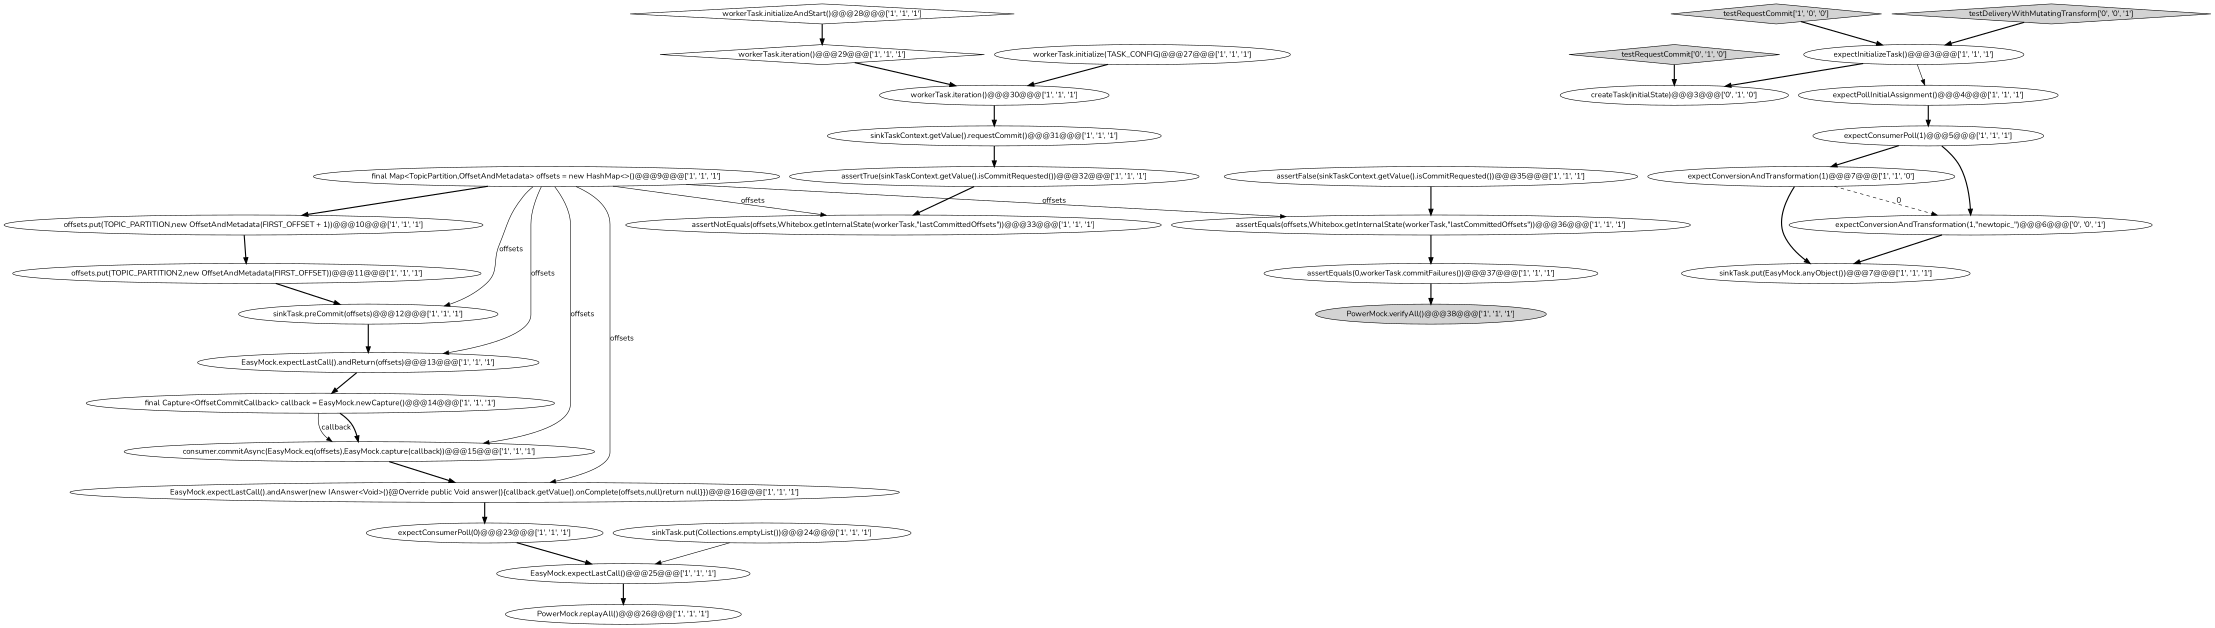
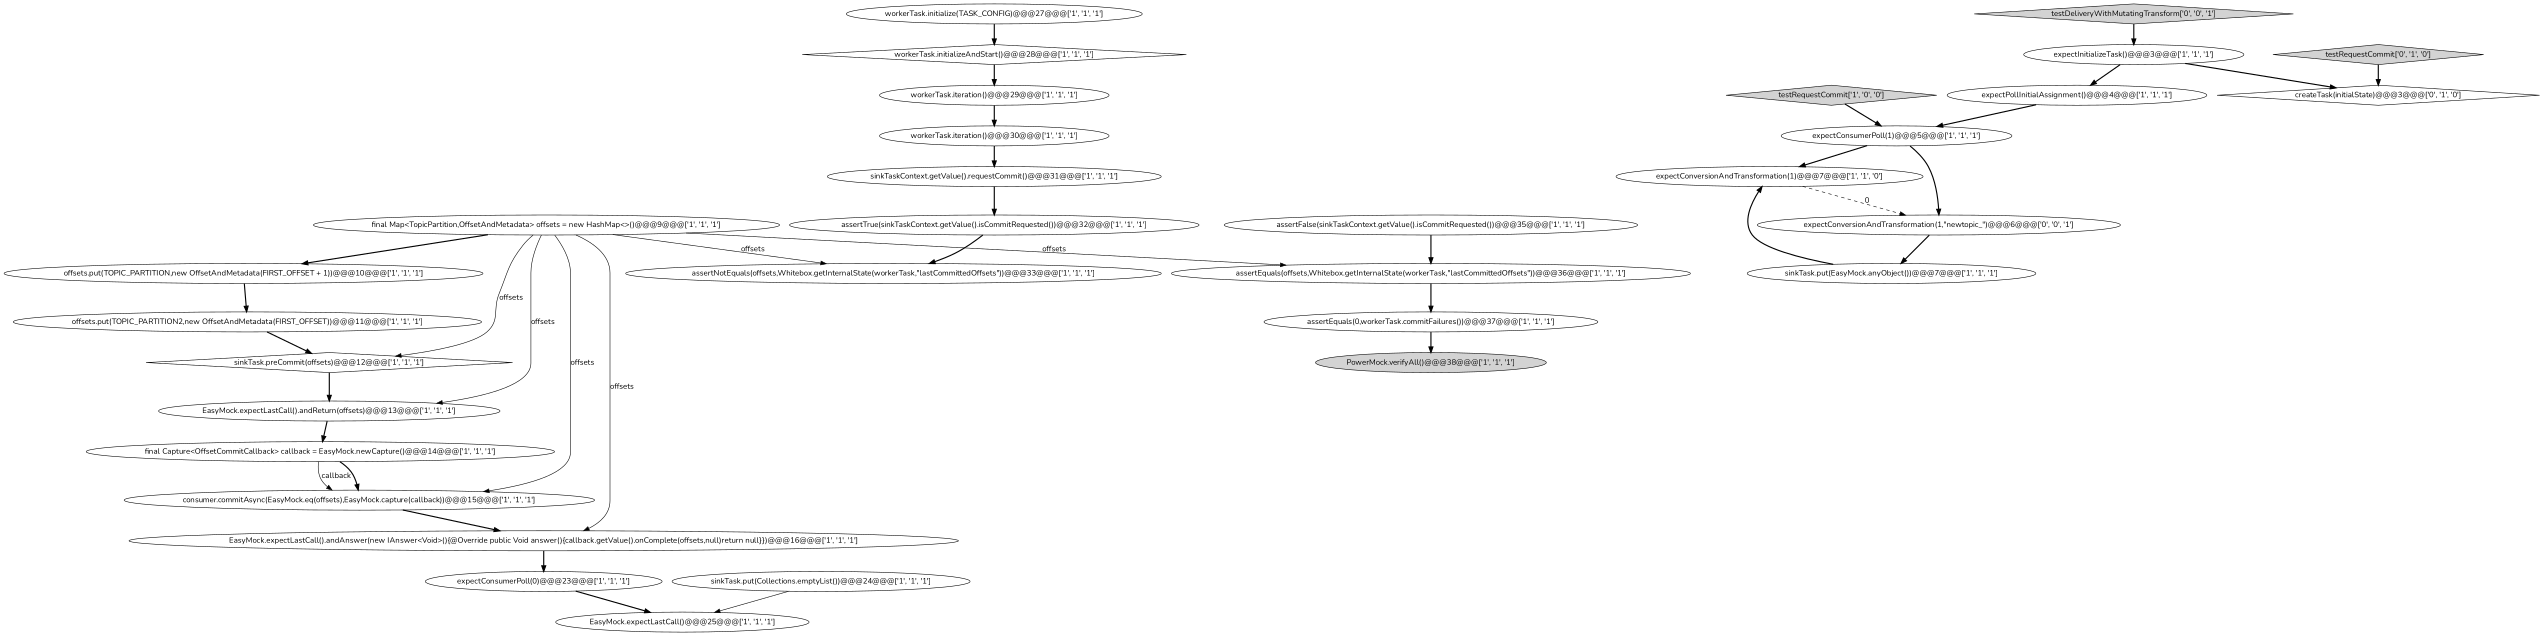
  digraph {
    fontname=Nunito
    node [fillcolor=white fontname=Nunito shape=ellipse style=filled]
    edge [fontname=Nunito style=bold]
    n1 [label="expectConsumerPoll(0)@@@23@@@['1', '1', '1']"]
    n2 [label="EasyMock.expectLastCall()@@@25@@@['1', '1', '1']"]
    n3 [label="sinkTask.put(Collections.emptyList())@@@24@@@['1', '1', '1']"]
    n4 [label="expectInitializeTask()@@@3@@@['1', '1', '1']"]
    n5 [label="expectPollInitialAssignment()@@@4@@@['1', '1', '1']"]
-   n6 [label="createTask(initialState)@@@3@@@['0', '1', '0']"]
+   n6 [label="createTask(initialState)@@@3@@@['0', '1', '0']" shape=diamond]
    n7 [label="expectConsumerPoll(1)@@@5@@@['1', '1', '1']"]
    n8 [label="expectConversionAndTransformation(1)@@@7@@@['1', '1', '0']"]
    n9 [label="expectConversionAndTransformation(1,\"newtopic_\")@@@6@@@['0', '0', '1']"]
    n10 [label="sinkTask.put(EasyMock.anyObject())@@@7@@@['1', '1', '1']"]
    n11 [label="assertEquals(offsets,Whitebox.getInternalState(workerTask,\"lastCommittedOffsets\"))@@@36@@@['1', '1', '1']"]
    n12 [label="assertEquals(0,workerTask.commitFailures())@@@37@@@['1', '1', '1']"]
    n13 [fillcolor=lightgray label="PowerMock.verifyAll()@@@38@@@['1', '1', '1']"]
    n14 [label="workerTask.initializeAndStart()@@@28@@@['1', '1', '1']" shape=diamond]
-   n15 [label="workerTask.iteration()@@@29@@@['1', '1', '1']" shape=diamond]
+   n15 [label="workerTask.iteration()@@@29@@@['1', '1', '1']"]
    n16 [label="workerTask.iteration()@@@30@@@['1', '1', '1']"]
    n17 [label="final Map<TopicPartition,OffsetAndMetadata> offsets = new HashMap<>()@@@9@@@['1', '1', '1']"]
    n18 [label="assertNotEquals(offsets,Whitebox.getInternalState(workerTask,\"lastCommittedOffsets\"))@@@33@@@['1', '1', '1']"]
    n19 [label="EasyMock.expectLastCall().andAnswer(new IAnswer<Void>(){@Override public Void answer(){callback.getValue().onComplete(offsets,null)return null}})@@@16@@@['1', '1', '1']"]
    n20 [label="consumer.commitAsync(EasyMock.eq(offsets),EasyMock.capture(callback))@@@15@@@['1', '1', '1']"]
-   n21 [label="sinkTask.preCommit(offsets)@@@12@@@['1', '1', '1']"]
+   n21 [label="sinkTask.preCommit(offsets)@@@12@@@['1', '1', '1']" shape=diamond]
    n22 [label="offsets.put(TOPIC_PARTITION,new OffsetAndMetadata(FIRST_OFFSET + 1))@@@10@@@['1', '1', '1']"]
    n23 [label="EasyMock.expectLastCall().andReturn(offsets)@@@13@@@['1', '1', '1']"]
-   n24 [label="PowerMock.replayAll()@@@26@@@['1', '1', '1']"]
    n25 [label="sinkTaskContext.getValue().requestCommit()@@@31@@@['1', '1', '1']"]
    n26 [label="offsets.put(TOPIC_PARTITION2,new OffsetAndMetadata(FIRST_OFFSET))@@@11@@@['1', '1', '1']"]
    n27 [label="final Capture<OffsetCommitCallback> callback = EasyMock.newCapture()@@@14@@@['1', '1', '1']"]
    n28 [label="assertTrue(sinkTaskContext.getValue().isCommitRequested())@@@32@@@['1', '1', '1']"]
    n29 [label="assertFalse(sinkTaskContext.getValue().isCommitRequested())@@@35@@@['1', '1', '1']"]
    n30 [label="workerTask.initialize(TASK_CONFIG)@@@27@@@['1', '1', '1']"]
    n31 [fillcolor=lightgray label="testRequestCommit['1', '0', '0']" shape=diamond]
    n32 [fillcolor=lightgray label="testRequestCommit['0', '1', '0']" shape=diamond]
    n33 [fillcolor=lightgray label="testDeliveryWithMutatingTransform['0', '0', '1']" shape=diamond]
    n1 -> n2
-   n2 -> n24
    n3 -> n2 [style=solid]
-   n4 -> n5 [style=solid]
+   n4 -> n5
    n4 -> n6
    n5 -> n7
    n7 -> n8
    n7 -> n9
    n8 -> n9 [label=0 style=dashed]
-   n8 -> n10
+   n10 -> n8
    n9 -> n10
    n11 -> n12
    n12 -> n13
    n14 -> n15
    n15 -> n16
    n16 -> n25
    n17 -> n11 [label=offsets style=solid]
    n17 -> n18 [label=offsets style=solid]
    n17 -> n19 [label=offsets style=solid]
    n17 -> n20 [label=offsets style=solid]
    n17 -> n21 [label=offsets style=solid]
    n17 -> n22
    n17 -> n23 [label=offsets style=solid]
    n19 -> n1
    n20 -> n19
    n21 -> n23
    n22 -> n26
    n23 -> n27
    n25 -> n28
    n26 -> n21
    n27 -> n20 [label=callback style=solid]
    n27 -> n20
    n28 -> n18
    n29 -> n11
-   n30 -> n16
-   n31 -> n4
+   n30 -> n14
+   n31 -> n7
    n32 -> n6
    n33 -> n4
  }
